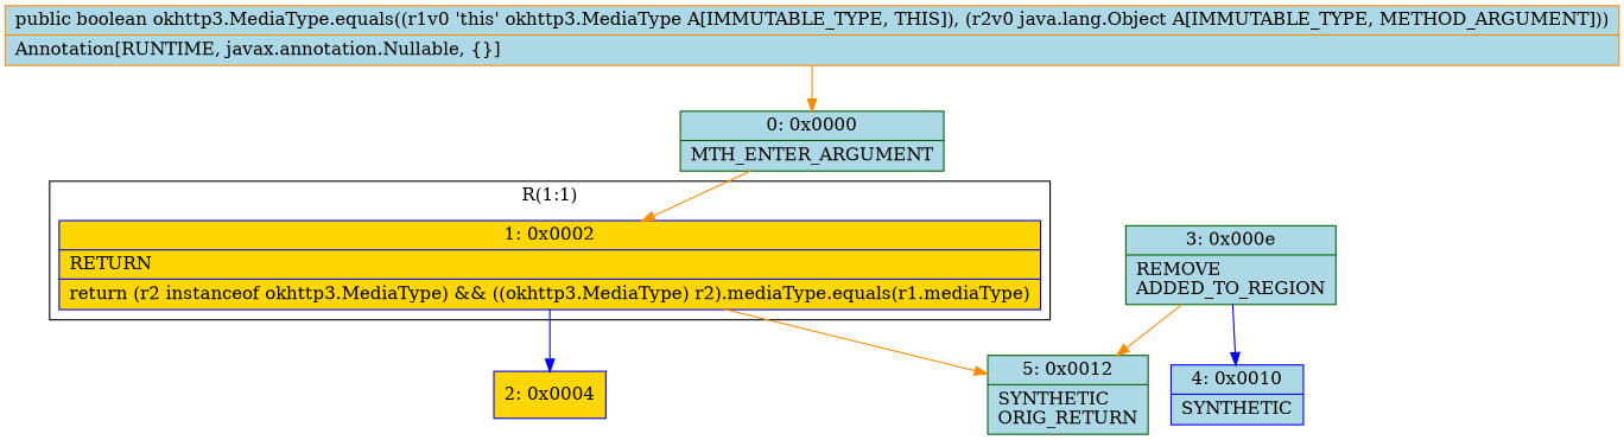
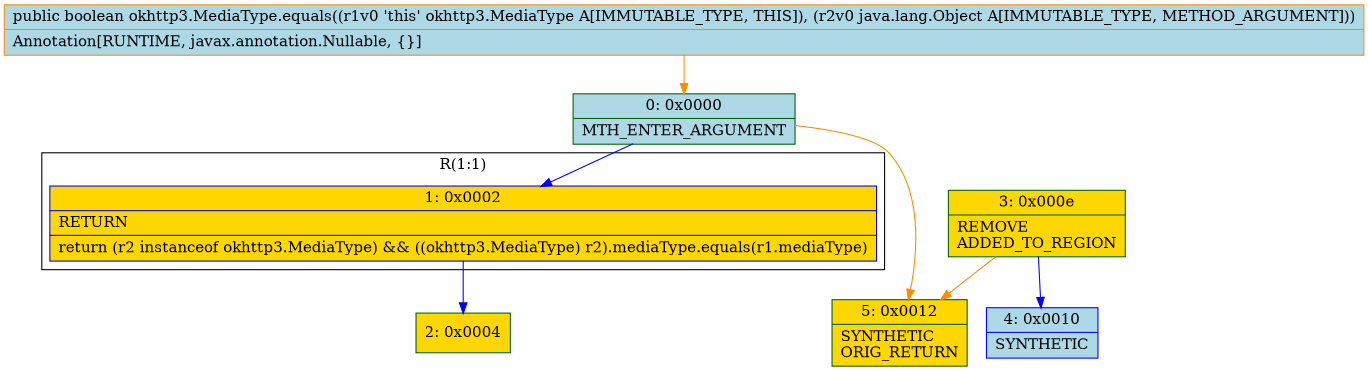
  digraph {
    node [color=blue fillcolor=lightblue shape=record style=filled]
    edge [color=blue]
    n1 [fillcolor=gold label="{1\:\ 0x0002|RETURN\l|return (r2 instanceof okhttp3.MediaType) && ((okhttp3.MediaType) r2).mediaType.equals(r1.mediaType)\l}"]
-   n2 [fillcolor=gold label="{2\:\ 0x0004}"]
-   n3 [color=darkgreen label="{5\:\ 0x0012|SYNTHETIC\lORIG_RETURN\l}"]
+   n2 [color=darkgreen fillcolor=gold label="{2\:\ 0x0004}"]
+   n3 [color=darkgreen fillcolor=gold label="{5\:\ 0x0012|SYNTHETIC\lORIG_RETURN\l}"]
    n4 [color=darkgreen label="{0\:\ 0x0000|MTH_ENTER_ARGUMENT\l}"]
-   n5 [color=darkgreen label="{3\:\ 0x000e|REMOVE\lADDED_TO_REGION\l}"]
+   n5 [color=darkgreen fillcolor=gold label="{3\:\ 0x000e|REMOVE\lADDED_TO_REGION\l}"]
    n6 [label="{4\:\ 0x0010|SYNTHETIC\l}"]
    n7 [color=darkorange label="{public boolean okhttp3.MediaType.equals((r1v0 'this' okhttp3.MediaType A[IMMUTABLE_TYPE, THIS]), (r2v0 java.lang.Object A[IMMUTABLE_TYPE, METHOD_ARGUMENT]))  | Annotation[RUNTIME, javax.annotation.Nullable, \{\}]\l}"]
    subgraph cluster_1 {
      label="R(1:1)"
      n1
    }
    n1 -> n2
-   n1 -> n3 [color=darkorange]
-   n4 -> n1 [color=darkorange]
+   n4 -> n3 [color=darkorange]
+   n4 -> n1
    n5 -> n3 [color=darkorange]
    n5 -> n6
    n7 -> n4 [color=darkorange]
  }
